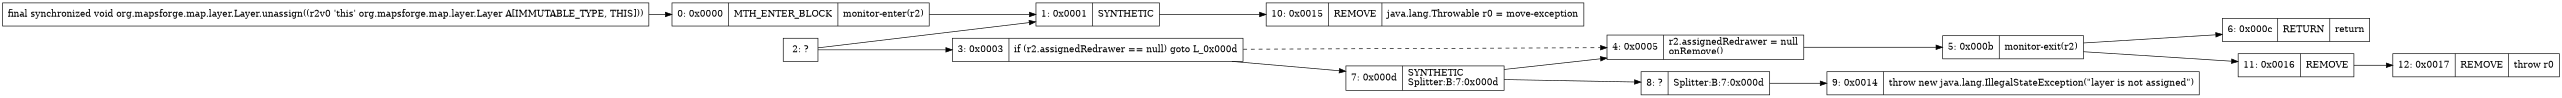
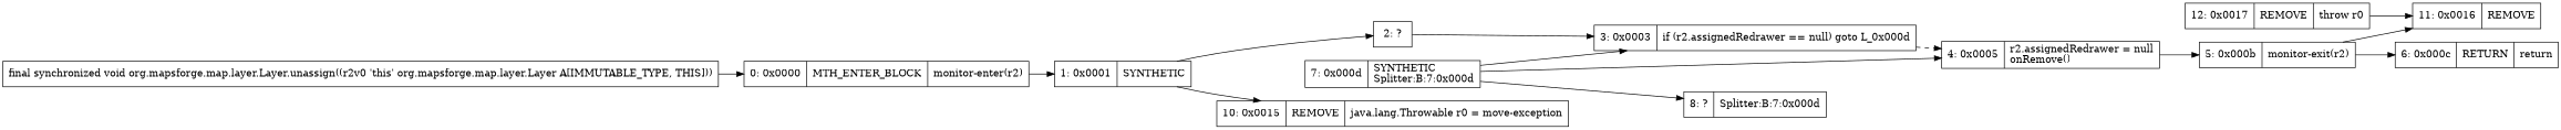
  digraph {
    rankdir=LR
    node [shape=record]
    n1 [label="{0\:\ 0x0000|MTH_ENTER_BLOCK\l|monitor\-enter(r2)\l}"]
    n2 [label="{1\:\ 0x0001|SYNTHETIC\l}"]
    n3 [label="{2\:\ ?}"]
    n4 [label="{10\:\ 0x0015|REMOVE\l|java.lang.Throwable r0 = move\-exception\l}"]
    n5 [label="{3\:\ 0x0003|if (r2.assignedRedrawer == null) goto L_0x000d\l}"]
    n6 [label="{4\:\ 0x0005|r2.assignedRedrawer = null\lonRemove()\l}"]
    n7 [label="{7\:\ 0x000d|SYNTHETIC\lSplitter:B:7:0x000d\l}"]
    n8 [label="{5\:\ 0x000b|monitor\-exit(r2)\l}"]
    n9 [label="{8\:\ ?|Splitter:B:7:0x000d\l}"]
    n10 [label="{6\:\ 0x000c|RETURN\l|return\l}"]
    n11 [label="{11\:\ 0x0016|REMOVE\l}"]
-   n12 [label="{9\:\ 0x0014|throw new java.lang.IllegalStateException(\"layer is not assigned\")\l}"]
    n13 [label="{12\:\ 0x0017|REMOVE\l|throw r0\l}"]
    n14 [label="{final synchronized void org.mapsforge.map.layer.Layer.unassign((r2v0 'this' org.mapsforge.map.layer.Layer A[IMMUTABLE_TYPE, THIS])) }"]
    n1 -> n2
-   n3 -> n2
+   n2 -> n3
    n2 -> n4
    n3 -> n5
    n5 -> n6 [style=dashed]
-   n5 -> n7
+   n7 -> n5
    n6 -> n8
    n7 -> n6
    n7 -> n9
    n8 -> n10
    n8 -> n11
-   n9 -> n12
-   n11 -> n13
+   n13 -> n11
    n14 -> n1
  }
